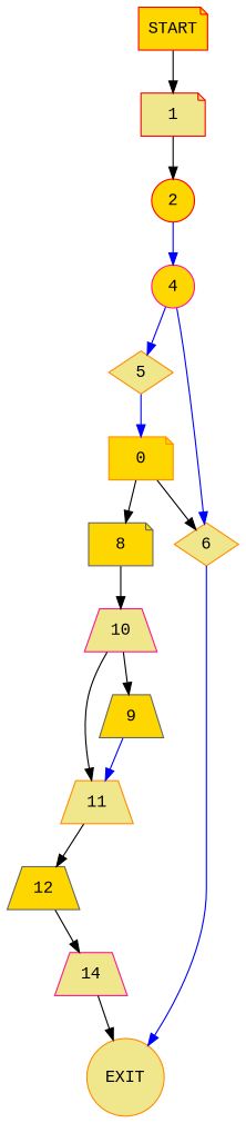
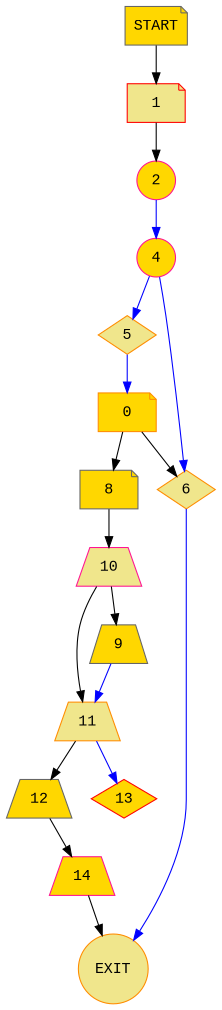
  digraph {
    fontname="Liberation Mono"
    node [color=darkorange fillcolor=gold fontname="Liberation Mono" shape=trapezium style=filled]
    edge [color=black fontname="Liberation Mono"]
-   n1 [color=red label=START shape=note]
+   n1 [color=gray40 label=START shape=note]
    1 [color=red fillcolor=khaki shape=note]
-   2 [color=red shape=circle]
+   2 [color=deeppink shape=circle]
    n4 [fillcolor=khaki label=EXIT shape=circle]
    4 [color=deeppink shape=circle]
    5 [fillcolor=khaki shape=diamond]
    6 [fillcolor=khaki shape=diamond]
    n8 [label=0 shape=note]
    8 [color=gray40 shape=note]
    10 [color=deeppink fillcolor=khaki]
    11 [fillcolor=khaki]
    9 [color=gray40]
    12 [color=gray40]
-   14 [color=deeppink fillcolor=khaki]
+   13 [color=red shape=diamond]
+   14 [color=deeppink]
    n1 -> 1
    1 -> 2
    2 -> 4 [color=blue]
    4 -> 5 [color=blue]
    4 -> 6 [color=blue]
    5 -> n8 [color=blue]
    6 -> n4 [color=blue]
    n8 -> 6
    n8 -> 8
    8 -> 10
    10 -> 11
    10 -> 9
    11 -> 12
+   11 -> 13 [color=blue]
    9 -> 11 [color=blue]
    12 -> 14
    14 -> n4
  }
